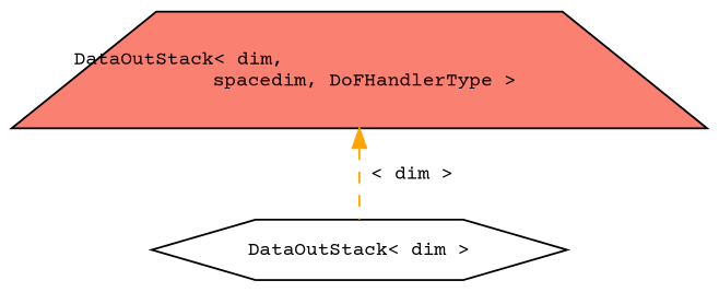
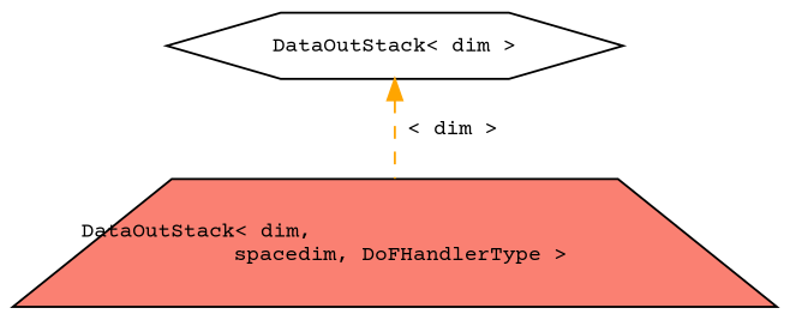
  digraph {
    fontname="Courier Prime"
    node [color=black fontname="Courier Prime" fontsize=10 style=filled]
    n1 [fillcolor=salmon fontcolor=black height=0.2 label="DataOutStack\< dim,\l spacedim, DoFHandlerType \>" shape=trapezium width=0.4]
    n2 [fillcolor=white height=0.2 label="DataOutStack\< dim \>" shape=hexagon width=0.4]
-   n1 -> n2 [color=orange dir=back fontname="Courier Prime" fontsize=10 label=" \< dim \>" labelfontname=Helvetica labelfontsize=10 style=dashed]
+   n2 -> n1 [color=orange dir=back fontname="Courier Prime" fontsize=10 label=" \< dim \>" labelfontname=Helvetica labelfontsize=10 style=dashed]
  }
